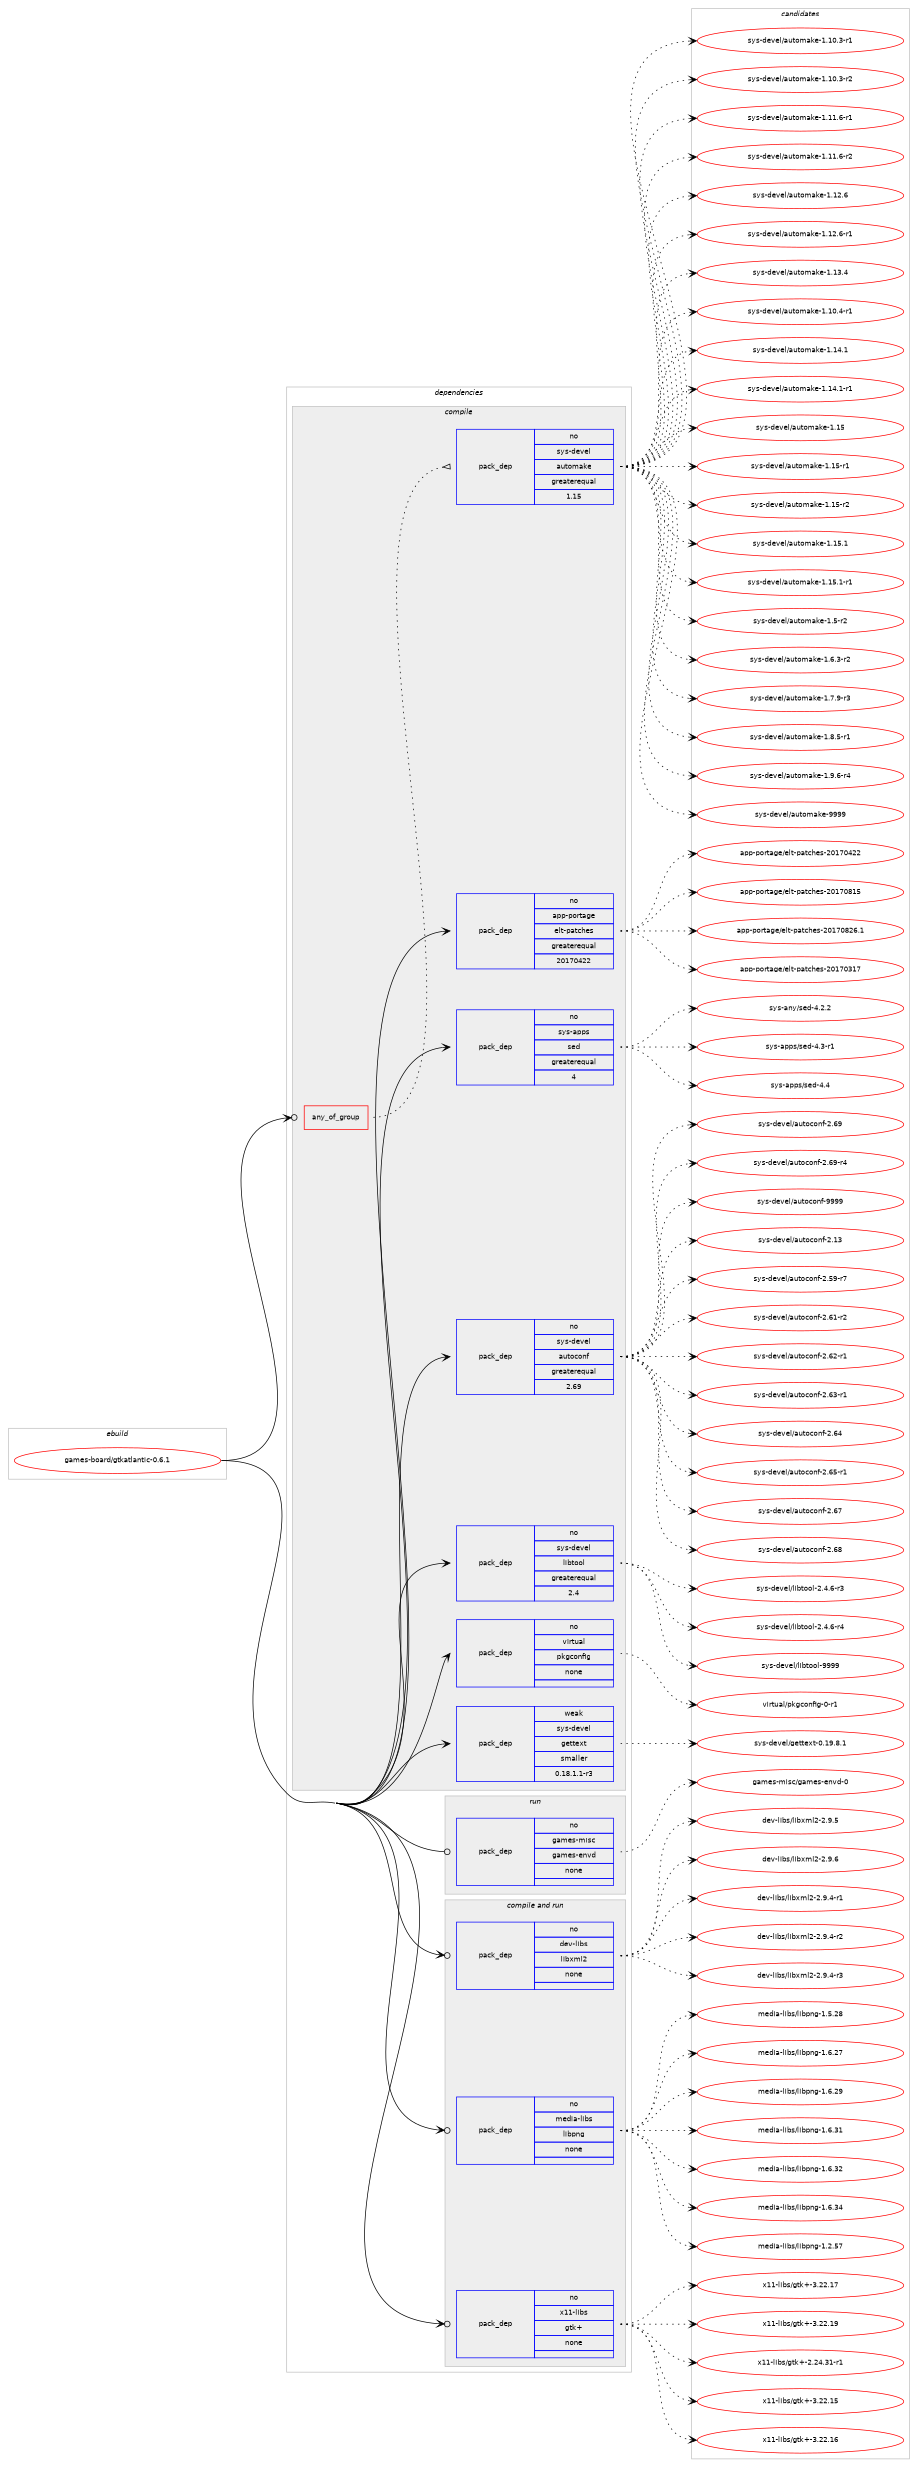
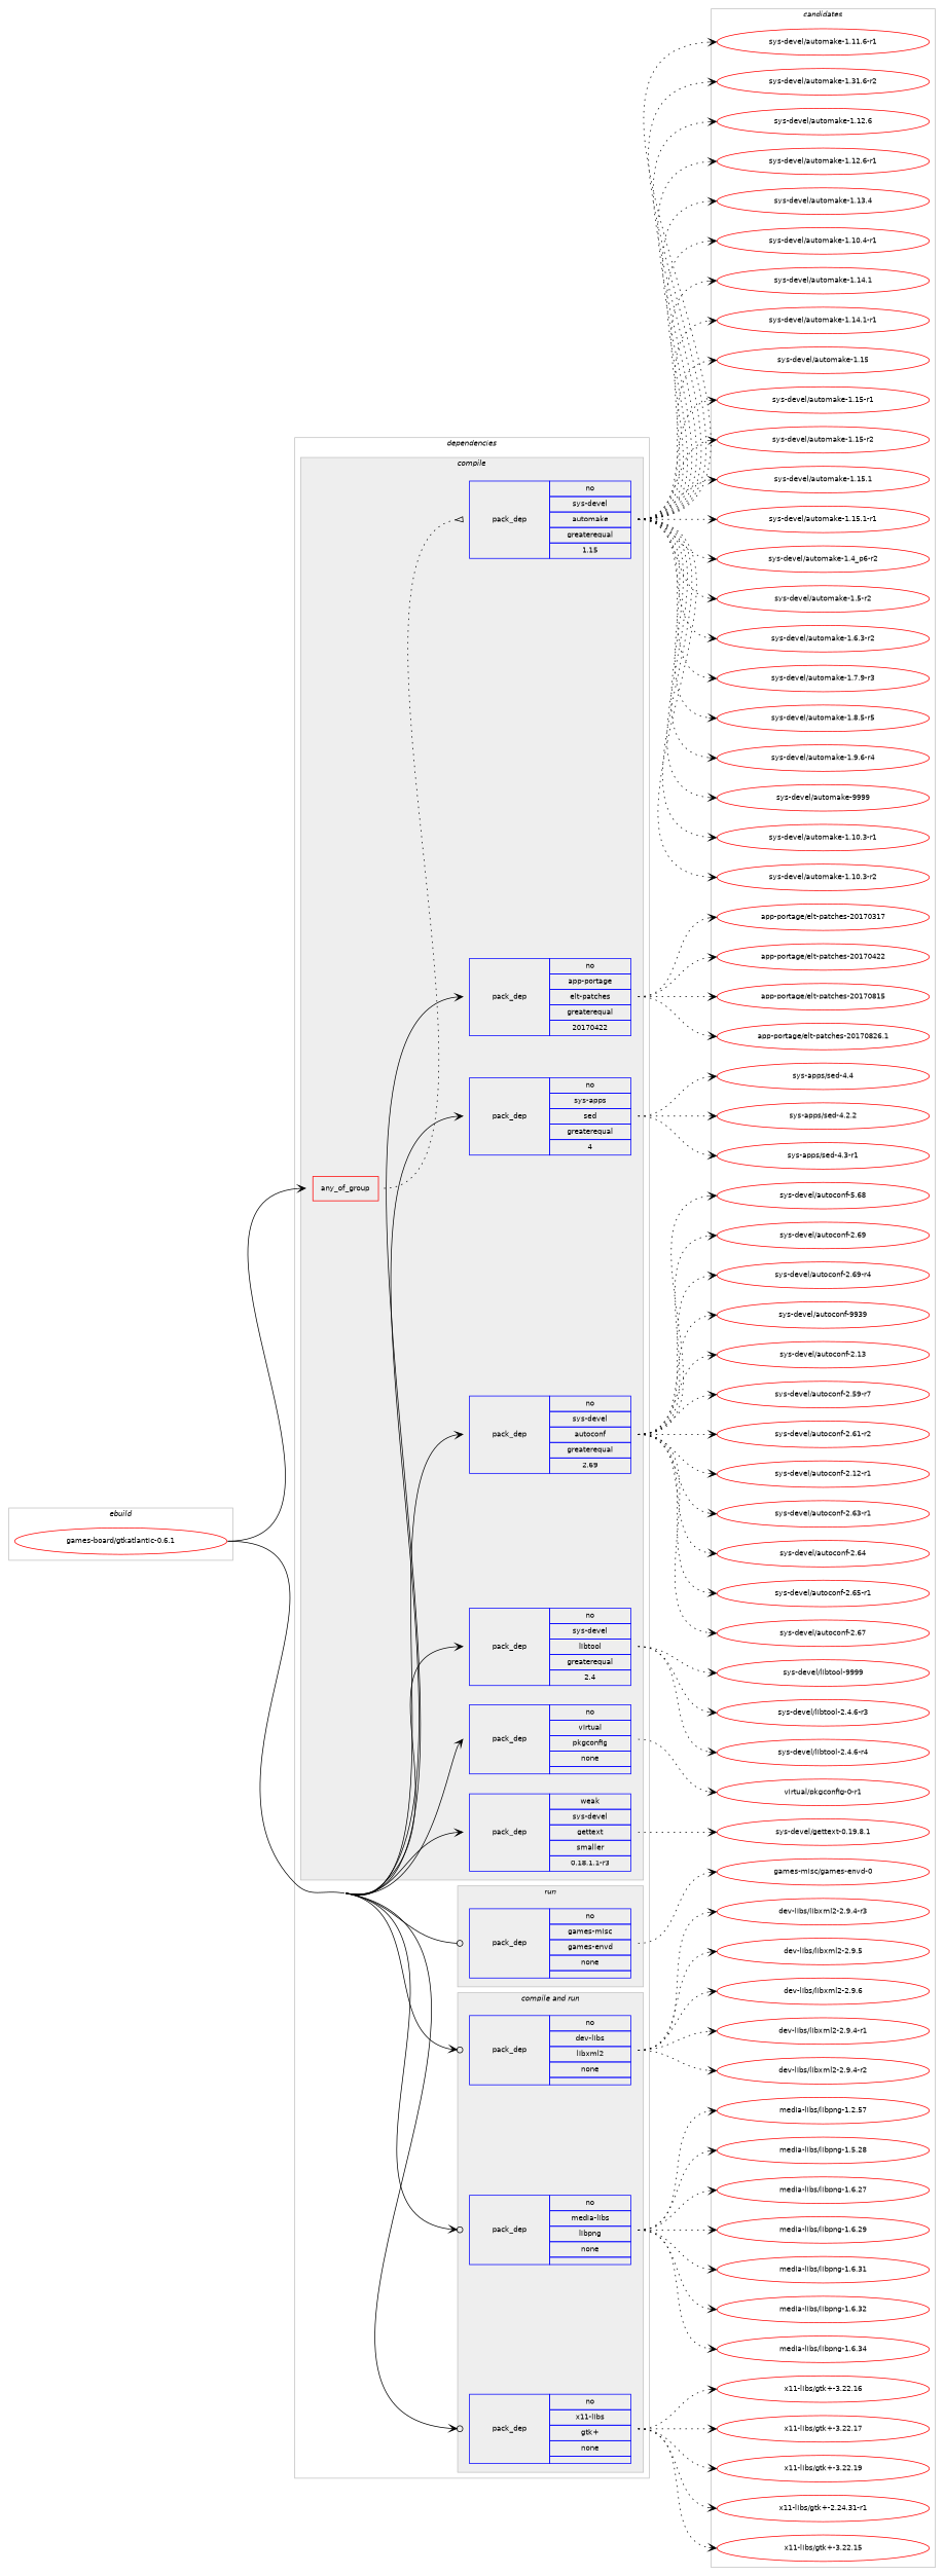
  digraph {
    compound=true
    concentrate=true
    fontname=Helvetica
    fontsize=10
    newrank=true
    rankdir=LR
    ranksep=1.5
    node [color=red fontname=Helvetica fontsize=10]
    edge [arrowhead=vee headport=w style=dotted tailport=e weight=100]
    n1 [label="games-board/gtkatlantic-0.6.1" width=4]
    n2 [color=blue label=<<TABLE BORDER="0" CELLBORDER="1" CELLSPACING="0" CELLPADDING="4" WIDTH="220"><TR><TD ROWSPAN="6" CELLPADDING="30">pack_dep</TD></TR><TR><TD WIDTH="110">no</TD></TR><TR><TD>sys-devel</TD></TR><TR><TD>automake</TD></TR><TR><TD>greaterequal</TD></TR><TR><TD>1.15</TD></TR></TABLE>> shape=none]
    n3 [label=<<TABLE BORDER="0" CELLBORDER="1" CELLSPACING="0" CELLPADDING="4"><TR><TD CELLPADDING="10">any_of_group</TD></TR></TABLE>> shape=none]
    n4 [color=blue label=<<TABLE BORDER="0" CELLBORDER="1" CELLSPACING="0" CELLPADDING="4" WIDTH="220"><TR><TD ROWSPAN="6" CELLPADDING="30">pack_dep</TD></TR><TR><TD WIDTH="110">no</TD></TR><TR><TD>app-portage</TD></TR><TR><TD>elt-patches</TD></TR><TR><TD>greaterequal</TD></TR><TR><TD>20170422</TD></TR></TABLE>> shape=none]
    n5 [color=blue label=<<TABLE BORDER="0" CELLBORDER="1" CELLSPACING="0" CELLPADDING="4" WIDTH="220"><TR><TD ROWSPAN="6" CELLPADDING="30">pack_dep</TD></TR><TR><TD WIDTH="110">no</TD></TR><TR><TD>sys-apps</TD></TR><TR><TD>sed</TD></TR><TR><TD>greaterequal</TD></TR><TR><TD>4</TD></TR></TABLE>> shape=none]
    n6 [color=blue label=<<TABLE BORDER="0" CELLBORDER="1" CELLSPACING="0" CELLPADDING="4" WIDTH="220"><TR><TD ROWSPAN="6" CELLPADDING="30">pack_dep</TD></TR><TR><TD WIDTH="110">no</TD></TR><TR><TD>sys-devel</TD></TR><TR><TD>autoconf</TD></TR><TR><TD>greaterequal</TD></TR><TR><TD>2.69</TD></TR></TABLE>> shape=none]
    n7 [color=blue label=<<TABLE BORDER="0" CELLBORDER="1" CELLSPACING="0" CELLPADDING="4" WIDTH="220"><TR><TD ROWSPAN="6" CELLPADDING="30">pack_dep</TD></TR><TR><TD WIDTH="110">no</TD></TR><TR><TD>sys-devel</TD></TR><TR><TD>libtool</TD></TR><TR><TD>greaterequal</TD></TR><TR><TD>2.4</TD></TR></TABLE>> shape=none]
    n8 [color=blue label=<<TABLE BORDER="0" CELLBORDER="1" CELLSPACING="0" CELLPADDING="4" WIDTH="220"><TR><TD ROWSPAN="6" CELLPADDING="30">pack_dep</TD></TR><TR><TD WIDTH="110">no</TD></TR><TR><TD>virtual</TD></TR><TR><TD>pkgconfig</TD></TR><TR><TD>none</TD></TR><TR><TD></TD></TR></TABLE>> shape=none]
    n9 [color=blue label=<<TABLE BORDER="0" CELLBORDER="1" CELLSPACING="0" CELLPADDING="4" WIDTH="220"><TR><TD ROWSPAN="6" CELLPADDING="30">pack_dep</TD></TR><TR><TD WIDTH="110">weak</TD></TR><TR><TD>sys-devel</TD></TR><TR><TD>gettext</TD></TR><TR><TD>smaller</TD></TR><TR><TD>0.18.1.1-r3</TD></TR></TABLE>> shape=none]
    n10 [color=blue label=<<TABLE BORDER="0" CELLBORDER="1" CELLSPACING="0" CELLPADDING="4" WIDTH="220"><TR><TD ROWSPAN="6" CELLPADDING="30">pack_dep</TD></TR><TR><TD WIDTH="110">no</TD></TR><TR><TD>games-misc</TD></TR><TR><TD>games-envd</TD></TR><TR><TD>none</TD></TR><TR><TD></TD></TR></TABLE>> shape=none]
    n11 [color=blue label=<<TABLE BORDER="0" CELLBORDER="1" CELLSPACING="0" CELLPADDING="4" WIDTH="220"><TR><TD ROWSPAN="6" CELLPADDING="30">pack_dep</TD></TR><TR><TD WIDTH="110">no</TD></TR><TR><TD>dev-libs</TD></TR><TR><TD>libxml2</TD></TR><TR><TD>none</TD></TR><TR><TD></TD></TR></TABLE>> shape=none]
    n12 [color=blue label=<<TABLE BORDER="0" CELLBORDER="1" CELLSPACING="0" CELLPADDING="4" WIDTH="220"><TR><TD ROWSPAN="6" CELLPADDING="30">pack_dep</TD></TR><TR><TD WIDTH="110">no</TD></TR><TR><TD>media-libs</TD></TR><TR><TD>libpng</TD></TR><TR><TD>none</TD></TR><TR><TD></TD></TR></TABLE>> shape=none]
    n13 [color=blue label=<<TABLE BORDER="0" CELLBORDER="1" CELLSPACING="0" CELLPADDING="4" WIDTH="220"><TR><TD ROWSPAN="6" CELLPADDING="30">pack_dep</TD></TR><TR><TD WIDTH="110">no</TD></TR><TR><TD>x11-libs</TD></TR><TR><TD>gtk+</TD></TR><TR><TD>none</TD></TR><TR><TD></TD></TR></TABLE>> shape=none]
    n14 [label="sys-devel/automake-1.10.3-r1" width=4]
    n15 [label="sys-devel/automake-1.10.3-r2" width=4]
    n16 [label="sys-devel/automake-1.11.6-r1" width=4]
-   n17 [label="sys-devel/automake-1.11.6-r2" width=4]
+   n17 [label="sys-devel/automake-1.31.6-r2" width=4]
    n18 [label="sys-devel/automake-1.12.6" width=4]
    n19 [label="sys-devel/automake-1.12.6-r1" width=4]
    n20 [label="sys-devel/automake-1.13.4" width=4]
    n21 [label="sys-devel/automake-1.10.4-r1" width=4]
    n22 [label="sys-devel/automake-1.14.1" width=4]
    n23 [label="sys-devel/automake-1.14.1-r1" width=4]
    n24 [label="sys-devel/automake-1.15" width=4]
    n25 [label="sys-devel/automake-1.15-r1" width=4]
    n26 [label="sys-devel/automake-1.15-r2" width=4]
    n27 [label="sys-devel/automake-1.15.1" width=4]
    n28 [label="sys-devel/automake-1.15.1-r1" width=4]
+   n29 [label="sys-devel/automake-1.4_p6-r2" width=4]
    n30 [label="sys-devel/automake-1.5-r2" width=4]
    n31 [label="sys-devel/automake-1.6.3-r2" width=4]
    n32 [label="sys-devel/automake-1.7.9-r3" width=4]
-   n33 [label="sys-devel/automake-1.8.5-r1" width=4]
+   n33 [label="sys-devel/automake-1.8.5-r5" width=4]
    n34 [label="sys-devel/automake-1.9.6-r4" width=4]
    n35 [label="sys-devel/automake-9999" width=4]
    n36 [label="app-portage/elt-patches-20170317" width=4]
    n37 [label="app-portage/elt-patches-20170422" width=4]
    n38 [label="app-portage/elt-patches-20170815" width=4]
    n39 [label="app-portage/elt-patches-20170826.1" width=4]
-   n40 [label="sys-any/sed-4.2.2" width=4]
+   n40 [label="sys-apps/sed-4.2.2" width=4]
    n41 [label="sys-apps/sed-4.3-r1" width=4]
    n42 [label="sys-apps/sed-4.4" width=4]
    n43 [label="sys-devel/autoconf-2.13" width=4]
    n44 [label="sys-devel/autoconf-2.59-r7" width=4]
    n45 [label="sys-devel/autoconf-2.61-r2" width=4]
-   n46 [label="sys-devel/autoconf-2.62-r1" width=4]
+   n46 [label="sys-devel/autoconf-2.12-r1" width=4]
    n47 [label="sys-devel/autoconf-2.63-r1" width=4]
    n48 [label="sys-devel/autoconf-2.64" width=4]
    n49 [label="sys-devel/autoconf-2.65-r1" width=4]
    n50 [label="sys-devel/autoconf-2.67" width=4]
-   n51 [label="sys-devel/autoconf-2.68" width=4]
+   n51 [label="sys-devel/autoconf-5.68" width=4]
    n52 [label="sys-devel/autoconf-2.69" width=4]
    n53 [label="sys-devel/autoconf-2.69-r4" width=4]
-   n54 [label="sys-devel/autoconf-9999" width=4]
+   n54 [label="sys-devel/autoconf-9939" width=4]
    n55 [label="sys-devel/libtool-2.4.6-r3" width=4]
    n56 [label="sys-devel/libtool-2.4.6-r4" width=4]
    n57 [label="sys-devel/libtool-9999" width=4]
    n58 [label="virtual/pkgconfig-0-r1" width=4]
    n59 [label="sys-devel/gettext-0.19.8.1" width=4]
    n60 [label="dev-libs/libxml2-2.9.4-r1" width=4]
    n61 [label="dev-libs/libxml2-2.9.4-r2" width=4]
    n62 [label="dev-libs/libxml2-2.9.4-r3" width=4]
    n63 [label="dev-libs/libxml2-2.9.5" width=4]
    n64 [label="dev-libs/libxml2-2.9.6" width=4]
    n65 [label="media-libs/libpng-1.2.57" width=4]
    n66 [label="media-libs/libpng-1.5.28" width=4]
    n67 [label="media-libs/libpng-1.6.27" width=4]
    n68 [label="media-libs/libpng-1.6.29" width=4]
    n69 [label="media-libs/libpng-1.6.31" width=4]
    n70 [label="media-libs/libpng-1.6.32" width=4]
    n71 [label="media-libs/libpng-1.6.34" width=4]
    n72 [label="x11-libs/gtk+-2.24.31-r1" width=4]
    n73 [label="x11-libs/gtk+-3.22.15" width=4]
    n74 [label="x11-libs/gtk+-3.22.16" width=4]
    n75 [label="x11-libs/gtk+-3.22.17" width=4]
    n76 [label="x11-libs/gtk+-3.22.19" width=4]
    n77 [label="games-misc/games-envd-0" width=4]
    subgraph cluster_1 {
      color=gray
      label=<<i>ebuild</i>>
      rank=same
      n1
    }
    subgraph cluster_2 {
      color=gray
      label=<<i>dependencies</i>>
      subgraph cluster_3 {
        color=gray
        fillcolor="#eeeeee"
        label=<<i>compile</i>>
        style=filled
        subgraph sub_4 {
          color=gray
          fillcolor="#eeeeee"
          label=<<i>compile</i>>
          style=filled
          n3
          subgraph sub_5 {
            color=gray
            fillcolor="#eeeeee"
            label=<<i>compile</i>>
            style=filled
            n2
          }
        }
        subgraph sub_6 {
          color=gray
          fillcolor="#eeeeee"
          label=<<i>compile</i>>
          style=filled
          n4
        }
        subgraph sub_7 {
          color=gray
          fillcolor="#eeeeee"
          label=<<i>compile</i>>
          style=filled
          n5
        }
        subgraph sub_8 {
          color=gray
          fillcolor="#eeeeee"
          label=<<i>compile</i>>
          style=filled
          n6
        }
        subgraph sub_9 {
          color=gray
          fillcolor="#eeeeee"
          label=<<i>compile</i>>
          style=filled
          n7
        }
        subgraph sub_10 {
          color=gray
          fillcolor="#eeeeee"
          label=<<i>compile</i>>
          style=filled
          n8
        }
        subgraph sub_11 {
          color=gray
          fillcolor="#eeeeee"
          label=<<i>compile</i>>
          style=filled
          n9
        }
      }
      subgraph cluster_12 {
        color=gray
        fillcolor="#eeeeee"
        label=<<i>run</i>>
        style=filled
        subgraph sub_13 {
          color=gray
          fillcolor="#eeeeee"
          label=<<i>run</i>>
          style=filled
          n10
        }
      }
      subgraph cluster_14 {
        color=gray
        fillcolor="#eeeeee"
        label=<<i>compile and run</i>>
        style=filled
        subgraph sub_15 {
          color=gray
          fillcolor="#eeeeee"
          label=<<i>compile and run</i>>
          style=filled
          n11
        }
        subgraph sub_16 {
          color=gray
          fillcolor="#eeeeee"
          label=<<i>compile and run</i>>
          style=filled
          n12
        }
        subgraph sub_17 {
          color=gray
          fillcolor="#eeeeee"
          label=<<i>compile and run</i>>
          style=filled
          n13
        }
      }
    }
    subgraph cluster_18 {
      color=gray
      label=<<i>candidates</i>>
      rank=same
      subgraph sub_19 {
        color=black
        label=<<i>candidates</i>>
        nodesep=1
        rank=same
        n14
        n15
        n16
        n17
        n18
        n19
        n20
        n21
        n22
        n23
        n24
        n25
        n26
        n27
        n28
+       n29
        n30
        n31
        n32
        n33
        n34
        n35
      }
      subgraph sub_20 {
        color=black
        label=<<i>candidates</i>>
        nodesep=1
        rank=same
        n36
        n37
        n38
        n39
      }
      subgraph sub_21 {
        color=black
        label=<<i>candidates</i>>
        nodesep=1
        rank=same
        n40
        n41
        n42
      }
      subgraph sub_22 {
        color=black
        label=<<i>candidates</i>>
        nodesep=1
        rank=same
        n43
        n44
        n45
        n46
        n47
        n48
        n49
        n50
        n51
        n52
        n53
        n54
      }
      subgraph sub_23 {
        color=black
        label=<<i>candidates</i>>
        nodesep=1
        rank=same
        n55
        n56
        n57
      }
      subgraph sub_24 {
        color=black
        label=<<i>candidates</i>>
        nodesep=1
        rank=same
        n58
      }
      subgraph sub_25 {
        color=black
        label=<<i>candidates</i>>
        nodesep=1
        rank=same
        n59
      }
      subgraph sub_26 {
        color=black
        label=<<i>candidates</i>>
        nodesep=1
        rank=same
        n60
        n61
        n62
        n63
        n64
      }
      subgraph sub_27 {
        color=black
        label=<<i>candidates</i>>
        nodesep=1
        rank=same
        n65
        n66
        n67
        n68
        n69
        n70
        n71
      }
      subgraph sub_28 {
        color=black
        label=<<i>candidates</i>>
        nodesep=1
        rank=same
        n72
        n73
        n74
        n75
        n76
      }
      subgraph sub_29 {
        color=black
        label=<<i>candidates</i>>
        nodesep=1
        rank=same
        n77
      }
    }
-   n1 -> n3 [arrowhead=odotvee style=solid weight=20]
+   n1 -> n3 [style=solid weight=20]
    n1 -> n4 [style=solid weight=20]
    n1 -> n5 [style=solid weight=20]
    n1 -> n6 [style=solid weight=20]
    n1 -> n7 [style=solid weight=20]
    n1 -> n8 [style=solid weight=20]
    n1 -> n9 [style=solid weight=20]
    n1 -> n10 [arrowhead=odot style=solid weight=20]
    n1 -> n11 [arrowhead=odotvee style=solid weight=20]
    n1 -> n12 [arrowhead=odotvee style=solid weight=20]
    n1 -> n13 [arrowhead=odotvee style=solid weight=20]
    n2 -> n14
    n2 -> n15
    n2 -> n16
    n2 -> n17
    n2 -> n18
    n2 -> n19
    n2 -> n20
    n2 -> n21
    n2 -> n22
    n2 -> n23
    n2 -> n24
    n2 -> n25
    n2 -> n26
    n2 -> n27
    n2 -> n28
+   n2 -> n29
    n2 -> n30
    n2 -> n31
    n2 -> n32
    n2 -> n33
    n2 -> n34
    n2 -> n35
    n3 -> n2 [arrowhead=oinv weight=20]
    n4 -> n36
    n4 -> n37
    n4 -> n38
    n4 -> n39
    n5 -> n40
    n5 -> n41
    n5 -> n42
    n6 -> n43
    n6 -> n44
    n6 -> n45
    n6 -> n46
    n6 -> n47
    n6 -> n48
    n6 -> n49
    n6 -> n50
    n6 -> n51
    n6 -> n52
    n6 -> n53
    n6 -> n54
    n7 -> n55
    n7 -> n56
    n7 -> n57
    n8 -> n58
    n9 -> n59
    n10 -> n77
    n11 -> n60
    n11 -> n61
    n11 -> n62
    n11 -> n63
    n11 -> n64
    n12 -> n65
    n12 -> n66
    n12 -> n67
    n12 -> n68
    n12 -> n69
    n12 -> n70
    n12 -> n71
    n13 -> n72
    n13 -> n73
    n13 -> n74
    n13 -> n75
    n13 -> n76
  }
